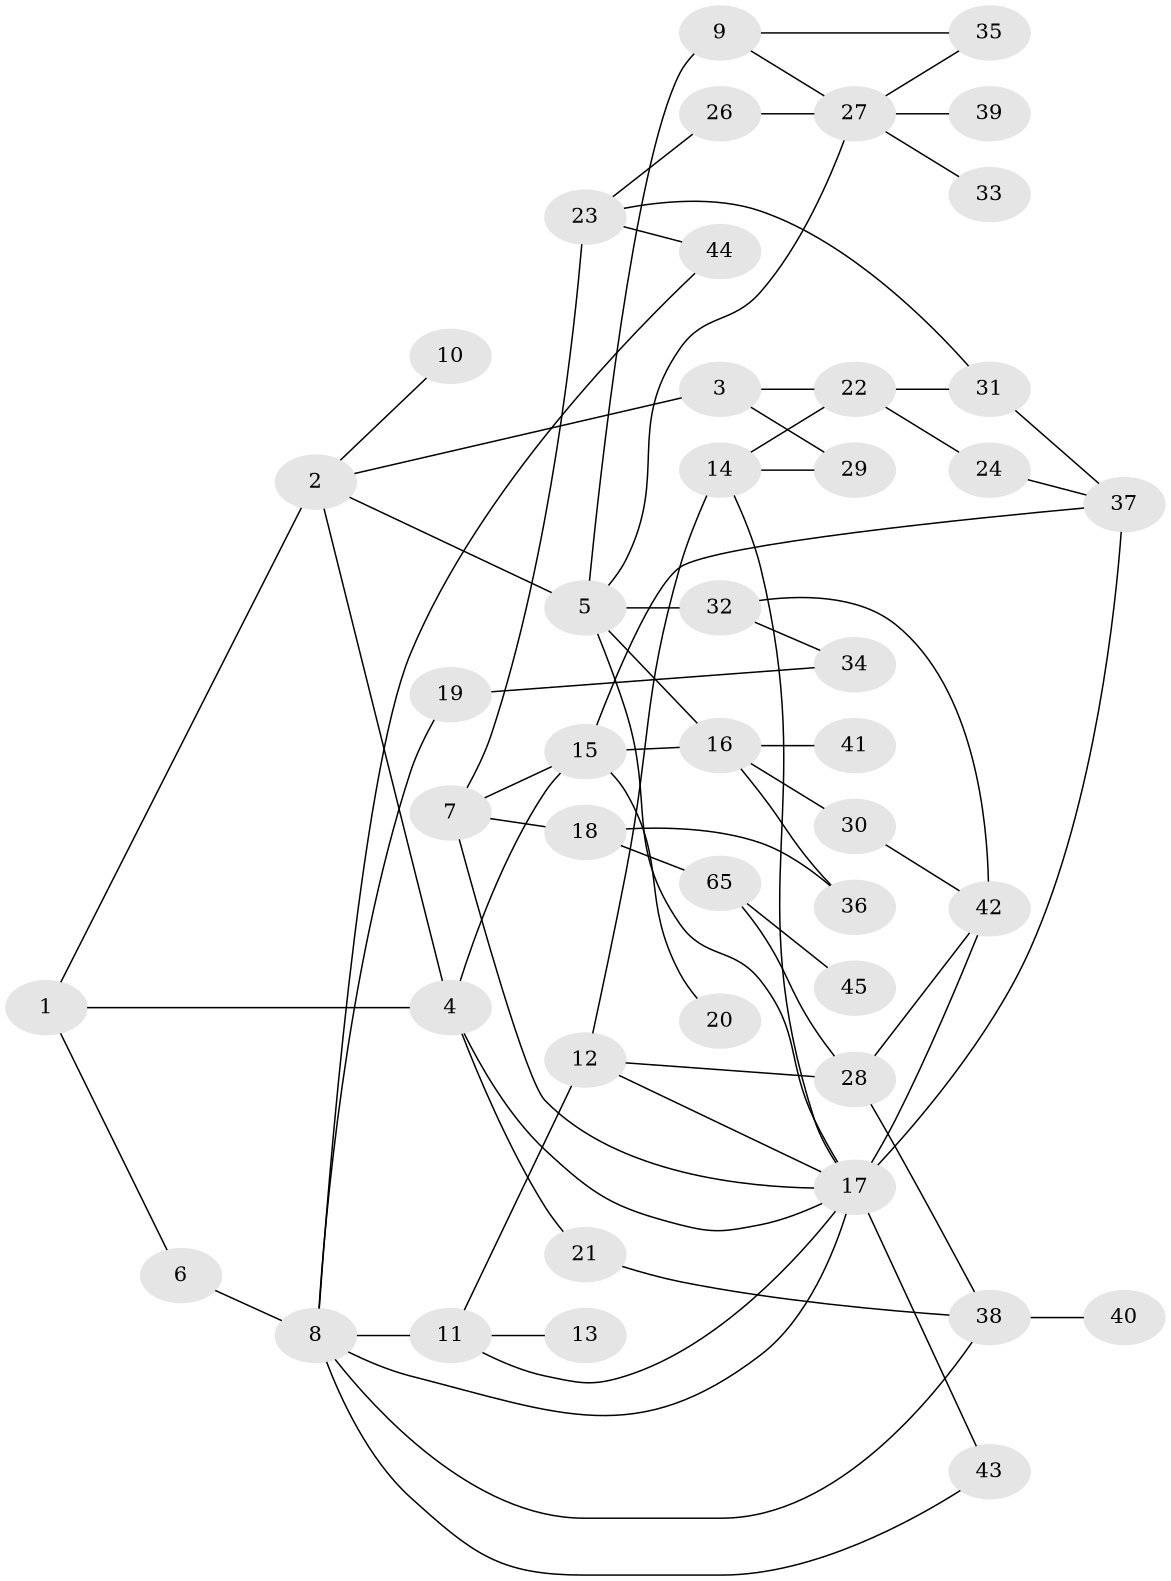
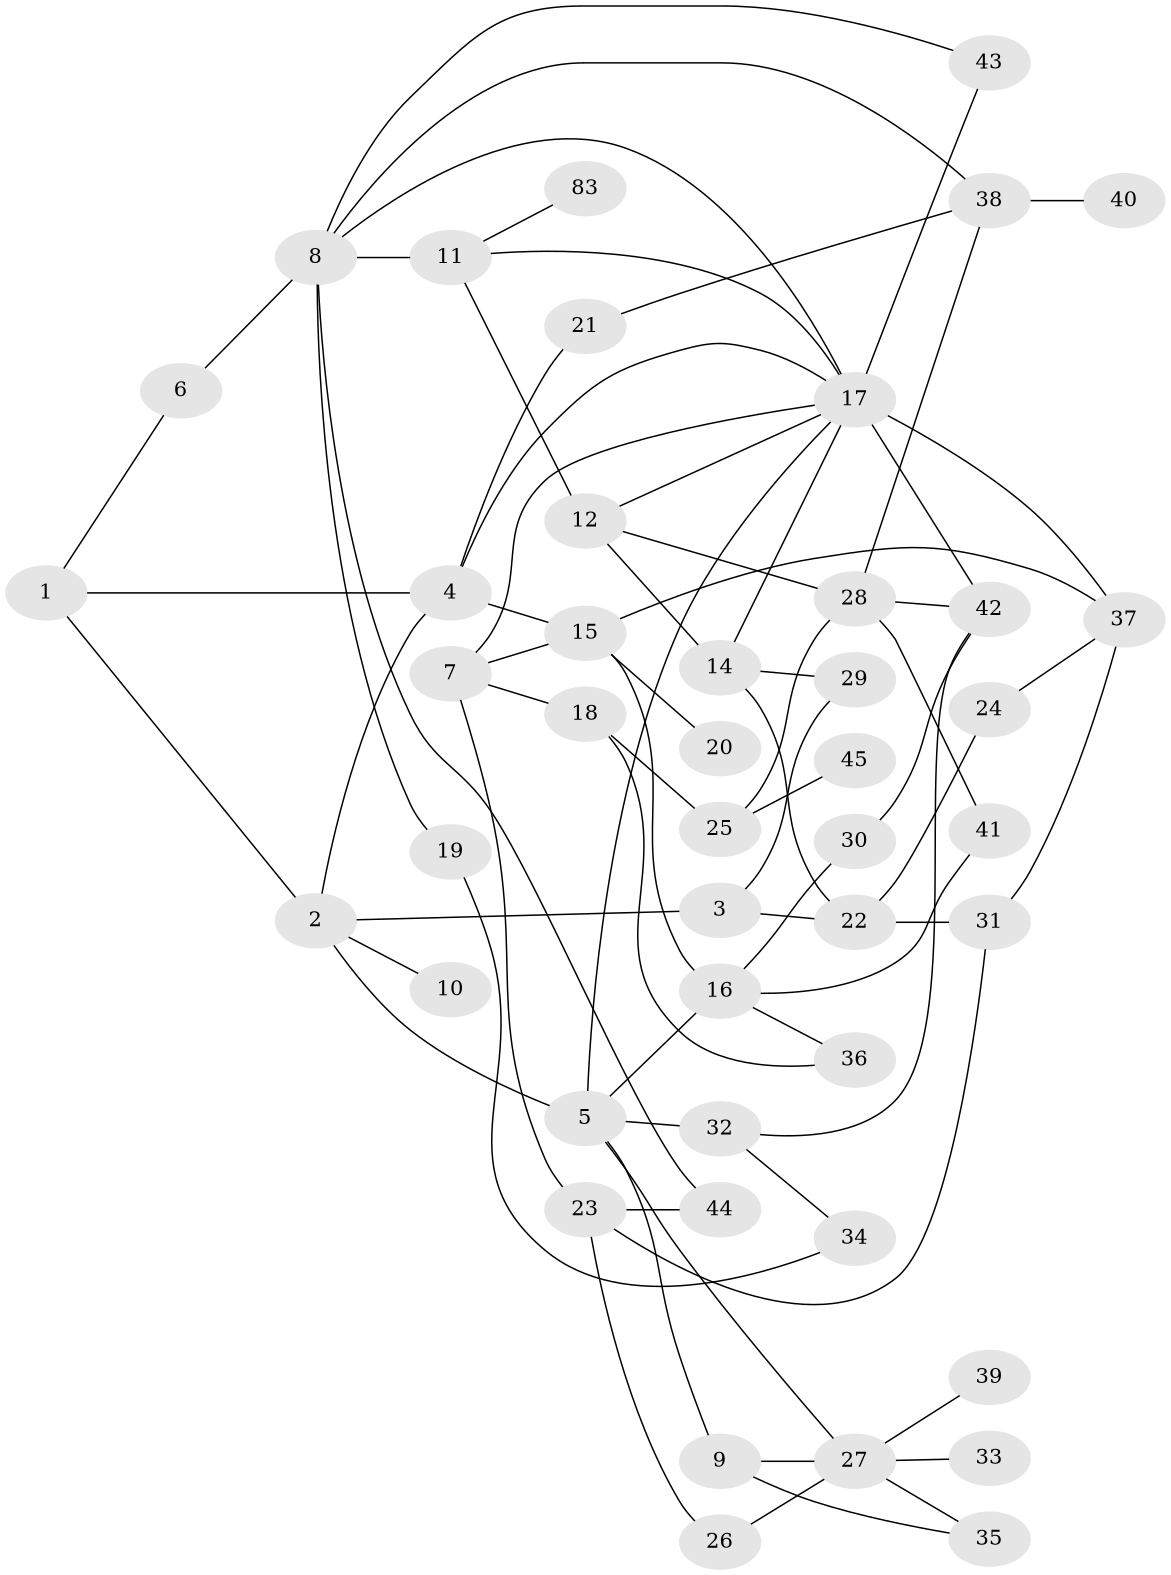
  graph {
    fontname="DejaVu Serif"
    rankdir=LR
    node [color=gray90 fontname="DejaVu Serif" style=filled]
    edge [fontname="DejaVu Serif" weight=1.0]
    1
    2
    4
    6
    3
    5
    10
    15
    17
    21
    8
    22
    29
    9
    16
    27
    32
    7
    18
    23
    24
    31
    20
    37
    43
    42
    38
    35
    30
    36
    41
    33
    39
    34
    11
    19
    44
-   25 [label=65]
+   25
    26
    12
-   13
+   13 [label=83]
    40
    14
    28
    45
    1 -- 2
    1 -- 4
    1 -- 6
    2 -- 4
    2 -- 3
    2 -- 5
    2 -- 10
    4 -- 15
    4 -- 17
    4 -- 21
    6 -- 8
    3 -- 22
    3 -- 29
    5 -- 17
    5 -- 9
    5 -- 16
    5 -- 27
    5 -- 32
    15 -- 16
    15 -- 20
    15 -- 37
    17 -- 37
    17 -- 43
    17 -- 42
    21 -- 38
    8 -- 17
    8 -- 43
    8 -- 38
    8 -- 11
    8 -- 19
    8 -- 44
    22 -- 24
    22 -- 31
    9 -- 27
    9 -- 35
    16 -- 30
    16 -- 36
    16 -- 41
    27 -- 35
    27 -- 33
    27 -- 39
    32 -- 42
    32 -- 34
    7 -- 15
    7 -- 17
    7 -- 18
    7 -- 23
    18 -- 36
    18 -- 25
    23 -- 31
    23 -- 44
    23 -- 26
    24 -- 37
    31 -- 37
    38 -- 40
    30 -- 42
    11 -- 17
    11 -- 12
    11 -- 13
    19 -- 34
    25 -- 28
    25 -- 45
    26 -- 27 [weight=2.0]
    12 -- 17
    12 -- 14
    12 -- 28
    14 -- 17
    14 -- 22
    14 -- 29
    28 -- 42
    28 -- 38
+   28 -- 41
  }
